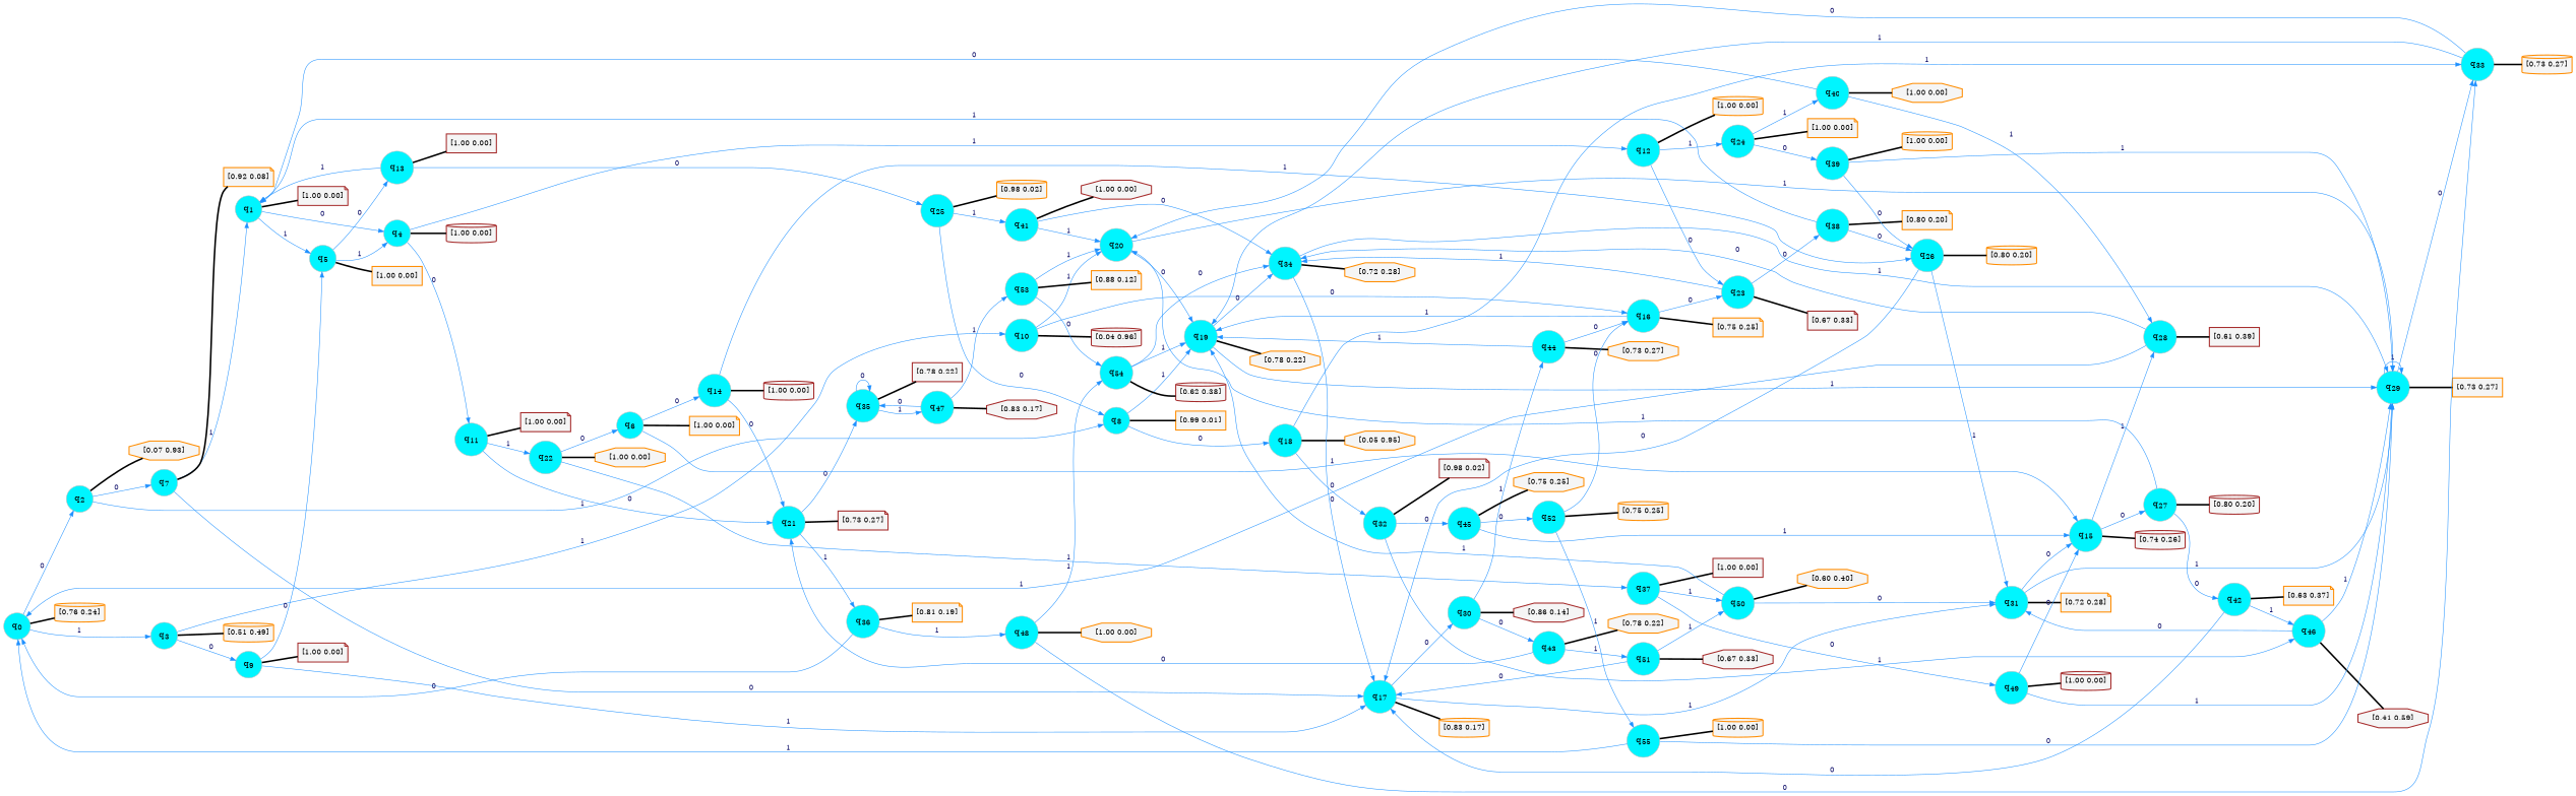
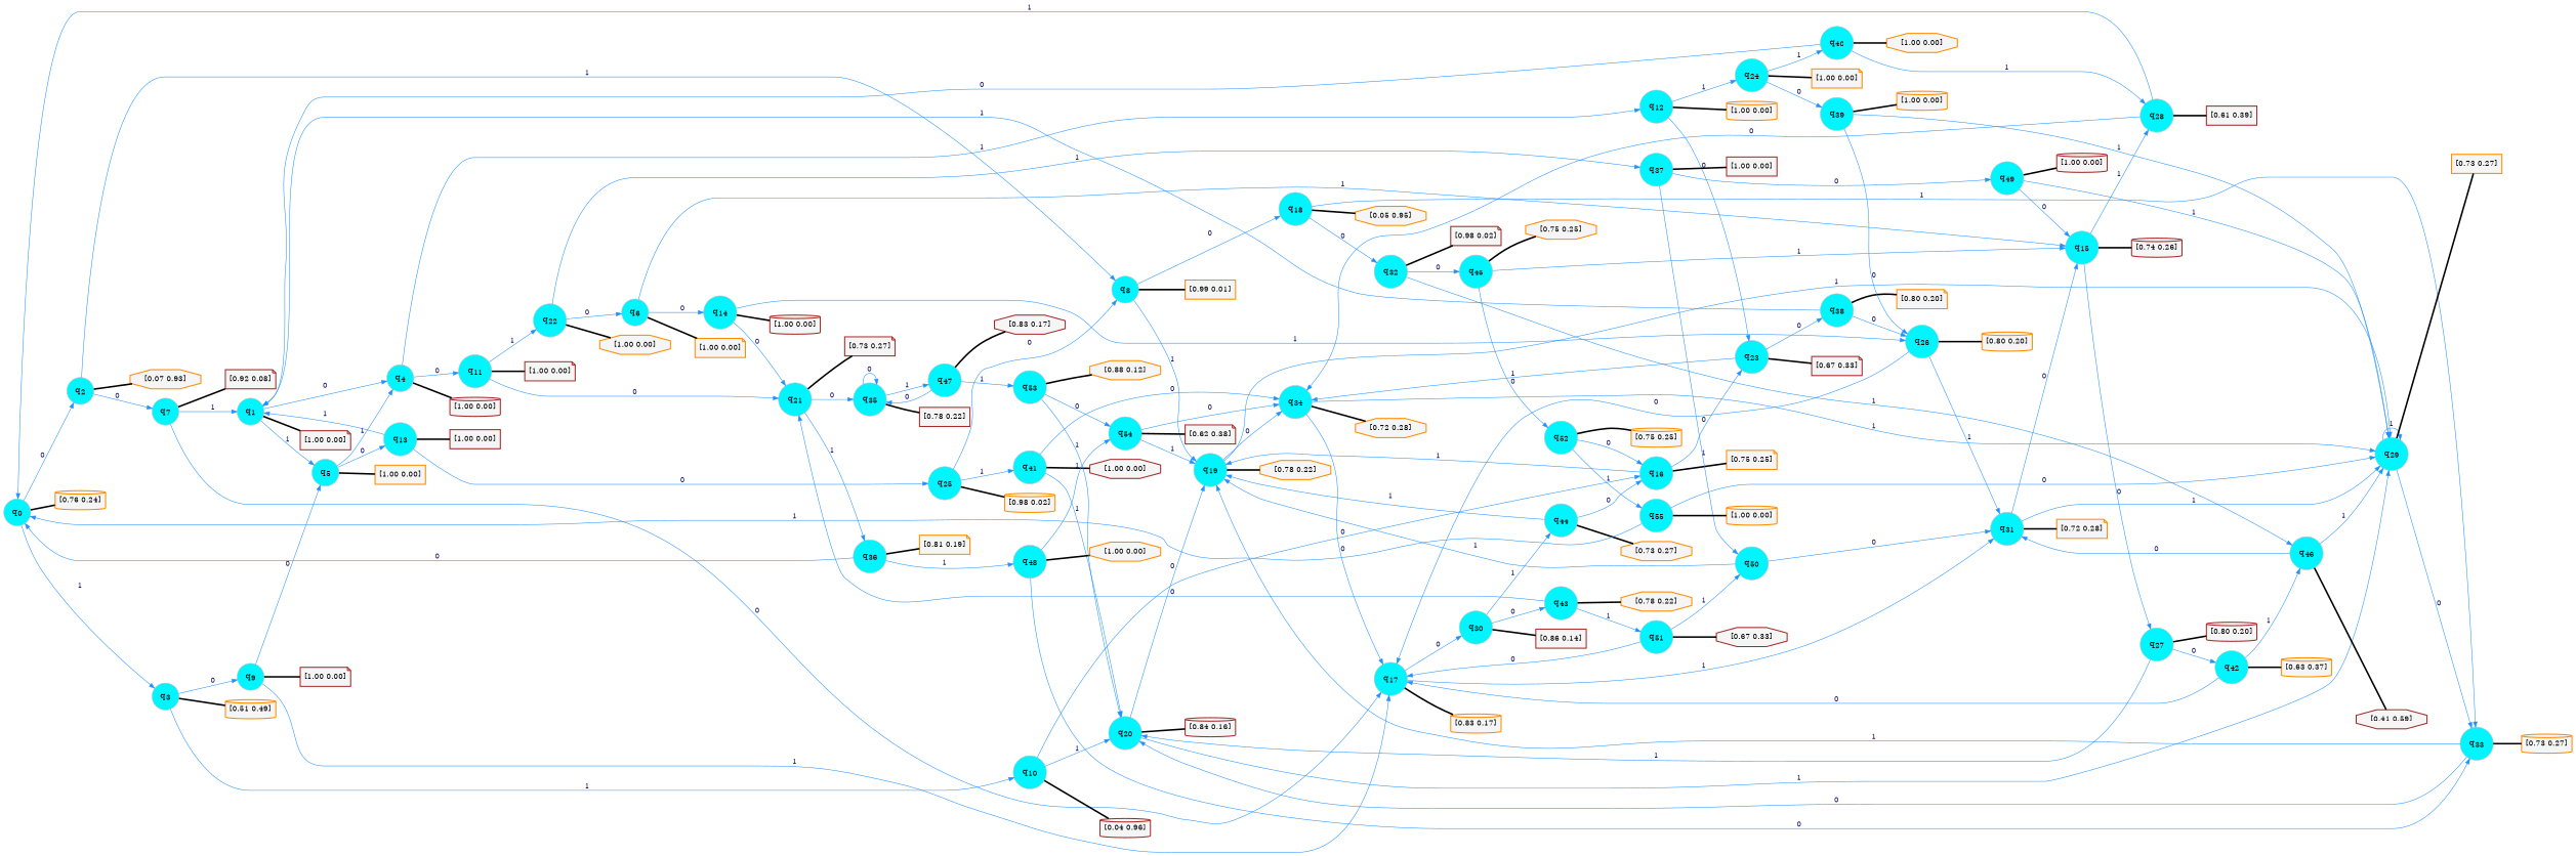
  digraph {
    fontname="DejaVu Serif"
    rankdir=LR
    node [color=gray fillcolor=turquoise1 fontcolor=black fontname="DejaVu Serif" fontsize=16 fontweight=bold shape=circle style=filled]
    edge [arrowsize=1 color=dodgerblue1 fontcolor=midnightblue fontname="DejaVu Serif" fontweight=bold penwidth=1 style=solid weight=20]
    n1 [label=<q<SUB>0</SUB>>]
    n2 [label=<q<SUB>2</SUB>>]
    n3 [label=<q<SUB>3</SUB>>]
    n4 [color=darkorange fillcolor=whitesmoke fontsize=14 label="[0.76 0.24]" penwidth=2 shape=cylinder]
    n5 [label=<q<SUB>7</SUB>>]
    n6 [label=<q<SUB>8</SUB>>]
    n7 [color=darkorange fillcolor=whitesmoke fontsize=14 label="[0.07 0.93]" penwidth=2 shape=octagon]
    n8 [label=<q<SUB>9</SUB>>]
    n9 [label=<q<SUB>10</SUB>>]
    n10 [color=darkorange fillcolor=whitesmoke fontsize=14 label="[0.51 0.49]" penwidth=2 shape=cylinder]
    n11 [label=<q<SUB>1</SUB>>]
    n12 [label=<q<SUB>4</SUB>>]
    n13 [label=<q<SUB>5</SUB>>]
    n14 [color=brown fillcolor=whitesmoke fontsize=14 label="[1.00 0.00]" penwidth=2 shape=note]
    n15 [label=<q<SUB>11</SUB>>]
    n16 [label=<q<SUB>12</SUB>>]
    n17 [color=brown fillcolor=whitesmoke fontsize=14 label="[1.00 0.00]" penwidth=2 shape=cylinder]
    n18 [label=<q<SUB>13</SUB>>]
    n19 [color=darkorange fillcolor=whitesmoke fontsize=14 label="[1.00 0.00]" penwidth=2 shape=box]
    n20 [label=<q<SUB>17</SUB>>]
-   n21 [color=darkorange fillcolor=whitesmoke fontsize=14 label="[0.92 0.08]" penwidth=2 shape=note]
+   n21 [color=brown fillcolor=whitesmoke fontsize=14 label="[0.92 0.08]" penwidth=2 shape=note]
    n22 [label=<q<SUB>18</SUB>>]
    n23 [label=<q<SUB>19</SUB>>]
    n24 [color=darkorange fillcolor=whitesmoke fontsize=14 label="[0.99 0.01]" penwidth=2 shape=box]
    n25 [color=brown fillcolor=whitesmoke fontsize=14 label="[1.00 0.00]" penwidth=2 shape=note]
    n26 [label=<q<SUB>16</SUB>>]
    n27 [label=<q<SUB>20</SUB>>]
    n28 [color=brown fillcolor=whitesmoke fontsize=14 label="[0.04 0.96]" penwidth=2 shape=cylinder]
    n29 [label=<q<SUB>21</SUB>>]
    n30 [label=<q<SUB>22</SUB>>]
    n31 [color=brown fillcolor=whitesmoke fontsize=14 label="[1.00 0.00]" penwidth=2 shape=note]
    n32 [label=<q<SUB>23</SUB>>]
    n33 [label=<q<SUB>24</SUB>>]
    n34 [color=darkorange fillcolor=whitesmoke fontsize=14 label="[1.00 0.00]" penwidth=2 shape=cylinder]
    n35 [label=<q<SUB>25</SUB>>]
    n36 [color=brown fillcolor=whitesmoke fontsize=14 label="[1.00 0.00]" penwidth=2 shape=box]
    n37 [label=<q<SUB>6</SUB>>]
    n38 [label=<q<SUB>14</SUB>>]
    n39 [label=<q<SUB>15</SUB>>]
    n40 [color=darkorange fillcolor=whitesmoke fontsize=14 label="[1.00 0.00]" penwidth=2 shape=note]
    n41 [label=<q<SUB>26</SUB>>]
    n42 [color=brown fillcolor=whitesmoke fontsize=14 label="[1.00 0.00]" penwidth=2 shape=cylinder]
    n43 [label=<q<SUB>27</SUB>>]
    n44 [label=<q<SUB>28</SUB>>]
    n45 [color=brown fillcolor=whitesmoke fontsize=14 label="[0.74 0.26]" penwidth=2 shape=cylinder]
    n46 [label=<q<SUB>30</SUB>>]
    n47 [label=<q<SUB>31</SUB>>]
    n48 [color=darkorange fillcolor=whitesmoke fontsize=14 label="[0.83 0.17]" penwidth=2 shape=cylinder]
    n49 [label=<q<SUB>32</SUB>>]
    n50 [label=<q<SUB>33</SUB>>]
    n51 [color=darkorange fillcolor=whitesmoke fontsize=14 label="[0.05 0.95]" penwidth=2 shape=octagon]
    n52 [label=<q<SUB>29</SUB>>]
    n53 [label=<q<SUB>34</SUB>>]
    n54 [color=darkorange fillcolor=whitesmoke fontsize=14 label="[0.78 0.22]" penwidth=2 shape=octagon]
    n55 [color=darkorange fillcolor=whitesmoke fontsize=14 label="[0.75 0.25]" penwidth=2 shape=note]
+   n56 [color=brown fillcolor=whitesmoke fontsize=14 label="[0.84 0.16]" penwidth=2 shape=cylinder]
    n57 [label=<q<SUB>35</SUB>>]
    n58 [label=<q<SUB>36</SUB>>]
    n59 [color=brown fillcolor=whitesmoke fontsize=14 label="[0.73 0.27]" penwidth=2 shape=note]
    n60 [label=<q<SUB>37</SUB>>]
    n61 [color=darkorange fillcolor=whitesmoke fontsize=14 label="[1.00 0.00]" penwidth=2 shape=octagon]
    n62 [label=<q<SUB>38</SUB>>]
    n63 [color=brown fillcolor=whitesmoke fontsize=14 label="[0.67 0.33]" penwidth=2 shape=note]
    n64 [label=<q<SUB>39</SUB>>]
    n65 [label=<q<SUB>40</SUB>>]
    n66 [color=darkorange fillcolor=whitesmoke fontsize=14 label="[1.00 0.00]" penwidth=2 shape=note]
    n67 [label=<q<SUB>41</SUB>>]
    n68 [color=darkorange fillcolor=whitesmoke fontsize=14 label="[0.98 0.02]" penwidth=2 shape=cylinder]
    n69 [color=darkorange fillcolor=whitesmoke fontsize=14 label="[0.80 0.20]" penwidth=2 shape=cylinder]
    n70 [label=<q<SUB>42</SUB>>]
    n71 [color=brown fillcolor=whitesmoke fontsize=14 label="[0.80 0.20]" penwidth=2 shape=cylinder]
    n72 [color=brown fillcolor=whitesmoke fontsize=14 label="[0.61 0.39]" penwidth=2 shape=box]
    n73 [label=<q<SUB>43</SUB>>]
    n74 [label=<q<SUB>44</SUB>>]
-   n75 [color=brown fillcolor=whitesmoke fontsize=14 label="[0.86 0.14]" penwidth=2 shape=octagon]
+   n75 [color=brown fillcolor=whitesmoke fontsize=14 label="[0.86 0.14]" penwidth=2 shape=box]
    n76 [color=darkorange fillcolor=whitesmoke fontsize=14 label="[0.72 0.28]" penwidth=2 shape=note]
    n77 [label=<q<SUB>45</SUB>>]
    n78 [label=<q<SUB>46</SUB>>]
    n79 [color=brown fillcolor=whitesmoke fontsize=14 label="[0.98 0.02]" penwidth=2 shape=note]
    n80 [color=darkorange fillcolor=whitesmoke fontsize=14 label="[0.73 0.27]" penwidth=2 shape=cylinder]
    n81 [color=darkorange fillcolor=whitesmoke fontsize=14 label="[0.73 0.27]" penwidth=2 shape=box]
    n82 [color=darkorange fillcolor=whitesmoke fontsize=14 label="[0.72 0.28]" penwidth=2 shape=octagon]
    n83 [label=<q<SUB>47</SUB>>]
    n84 [color=brown fillcolor=whitesmoke fontsize=14 label="[0.78 0.22]" penwidth=2 shape=box]
    n85 [label=<q<SUB>48</SUB>>]
    n86 [color=darkorange fillcolor=whitesmoke fontsize=14 label="[0.81 0.19]" penwidth=2 shape=note]
    n87 [label=<q<SUB>49</SUB>>]
    n88 [label=<q<SUB>50</SUB>>]
    n89 [color=brown fillcolor=whitesmoke fontsize=14 label="[1.00 0.00]" penwidth=2 shape=box]
    n90 [color=darkorange fillcolor=whitesmoke fontsize=14 label="[0.80 0.20]" penwidth=2 shape=note]
    n91 [color=darkorange fillcolor=whitesmoke fontsize=14 label="[1.00 0.00]" penwidth=2 shape=cylinder]
    n92 [color=darkorange fillcolor=whitesmoke fontsize=14 label="[1.00 0.00]" penwidth=2 shape=octagon]
    n93 [color=brown fillcolor=whitesmoke fontsize=14 label="[1.00 0.00]" penwidth=2 shape=octagon]
-   n94 [color=darkorange fillcolor=whitesmoke fontsize=14 label="[0.63 0.37]" penwidth=2 shape=note]
+   n94 [color=darkorange fillcolor=whitesmoke fontsize=14 label="[0.63 0.37]" penwidth=2 shape=cylinder]
    n95 [label=<q<SUB>51</SUB>>]
    n96 [color=darkorange fillcolor=whitesmoke fontsize=14 label="[0.78 0.22]" penwidth=2 shape=octagon]
    n97 [color=darkorange fillcolor=whitesmoke fontsize=14 label="[0.73 0.27]" penwidth=2 shape=octagon]
    n98 [label=<q<SUB>52</SUB>>]
    n99 [color=darkorange fillcolor=whitesmoke fontsize=14 label="[0.75 0.25]" penwidth=2 shape=octagon]
    n100 [color=brown fillcolor=whitesmoke fontsize=14 label="[0.41 0.59]" penwidth=2 shape=octagon]
    n101 [label=<q<SUB>53</SUB>>]
    n102 [color=brown fillcolor=whitesmoke fontsize=14 label="[0.83 0.17]" penwidth=2 shape=octagon]
    n103 [label=<q<SUB>54</SUB>>]
    n104 [color=darkorange fillcolor=whitesmoke fontsize=14 label="[1.00 0.00]" penwidth=2 shape=octagon]
    n105 [color=brown fillcolor=whitesmoke fontsize=14 label="[1.00 0.00]" penwidth=2 shape=cylinder]
-   n106 [color=darkorange fillcolor=whitesmoke fontsize=14 label="[0.60 0.40]" penwidth=2 shape=octagon]
    n107 [color=brown fillcolor=whitesmoke fontsize=14 label="[0.67 0.33]" penwidth=2 shape=octagon]
    n108 [label=<q<SUB>55</SUB>>]
    n109 [color=darkorange fillcolor=whitesmoke fontsize=14 label="[0.75 0.25]" penwidth=2 shape=cylinder]
-   n110 [color=darkorange fillcolor=whitesmoke fontsize=14 label="[0.88 0.12]" penwidth=2 shape=note]
-   n111 [color=brown fillcolor=whitesmoke fontsize=14 label="[0.62 0.38]" penwidth=2 shape=cylinder]
+   n110 [color=darkorange fillcolor=whitesmoke fontsize=14 label="[0.88 0.12]" penwidth=2 shape=octagon]
+   n111 [color=brown fillcolor=whitesmoke fontsize=14 label="[0.62 0.38]" penwidth=2 shape=note]
    n112 [color=darkorange fillcolor=whitesmoke fontsize=14 label="[1.00 0.00]" penwidth=2 shape=cylinder]
    n1 -> n2 [label=0]
    n1 -> n3 [label=1]
    n1 -> n4 [arrowhead=none color=black penwidth=3]
    n2 -> n5 [label=0]
    n2 -> n6 [label=1]
    n2 -> n7 [arrowhead=none color=black penwidth=3]
    n3 -> n8 [label=0]
    n3 -> n9 [label=1]
    n3 -> n10 [arrowhead=none color=black penwidth=3]
    n5 -> n11 [label=1]
    n5 -> n20 [label=0]
    n5 -> n21 [arrowhead=none color=black penwidth=3]
    n6 -> n22 [label=0]
    n6 -> n23 [label=1]
    n6 -> n24 [arrowhead=none color=black penwidth=3]
    n8 -> n13 [label=0]
    n8 -> n20 [label=1]
    n8 -> n25 [arrowhead=none color=black penwidth=3]
    n9 -> n26 [label=0]
    n9 -> n27 [label=1]
    n9 -> n28 [arrowhead=none color=black penwidth=3]
    n11 -> n12 [label=0]
    n11 -> n13 [label=1]
    n11 -> n14 [arrowhead=none color=black penwidth=3]
    n12 -> n15 [label=0]
    n12 -> n16 [label=1]
    n12 -> n17 [arrowhead=none color=black penwidth=3]
    n13 -> n12 [label=1]
    n13 -> n18 [label=0]
    n13 -> n19 [arrowhead=none color=black penwidth=3]
    n15 -> n29 [label=0]
    n15 -> n30 [label=1]
    n15 -> n31 [arrowhead=none color=black penwidth=3]
    n16 -> n32 [label=0]
    n16 -> n33 [label=1]
    n16 -> n34 [arrowhead=none color=black penwidth=3]
    n18 -> n11 [label=1]
    n18 -> n35 [label=0]
    n18 -> n36 [arrowhead=none color=black penwidth=3]
    n20 -> n46 [label=0]
    n20 -> n47 [label=1]
    n20 -> n48 [arrowhead=none color=black penwidth=3]
    n22 -> n49 [label=0]
    n22 -> n50 [label=1]
    n22 -> n51 [arrowhead=none color=black penwidth=3]
    n23 -> n52 [label=1]
    n23 -> n53 [label=0]
    n23 -> n54 [arrowhead=none color=black penwidth=3]
    n26 -> n23 [label=1]
    n26 -> n32 [label=0]
    n26 -> n55 [arrowhead=none color=black penwidth=3]
    n27 -> n23 [label=0]
    n27 -> n52 [label=1]
+   n27 -> n56 [arrowhead=none color=black penwidth=3]
    n29 -> n57 [label=0]
    n29 -> n58 [label=1]
    n29 -> n59 [arrowhead=none color=black penwidth=3]
    n30 -> n37 [label=0]
    n30 -> n60 [label=1]
    n30 -> n61 [arrowhead=none color=black penwidth=3]
    n32 -> n53 [label=1]
    n32 -> n62 [label=0]
    n32 -> n63 [arrowhead=none color=black penwidth=3]
    n33 -> n64 [label=0]
    n33 -> n65 [label=1]
    n33 -> n66 [arrowhead=none color=black penwidth=3]
    n35 -> n6 [label=0]
    n35 -> n67 [label=1]
    n35 -> n68 [arrowhead=none color=black penwidth=3]
    n37 -> n38 [label=0]
    n37 -> n39 [label=1]
    n37 -> n40 [arrowhead=none color=black penwidth=3]
    n38 -> n29 [label=0]
    n38 -> n41 [label=1]
    n38 -> n42 [arrowhead=none color=black penwidth=3]
    n39 -> n43 [label=0]
    n39 -> n44 [label=1]
    n39 -> n45 [arrowhead=none color=black penwidth=3]
    n41 -> n20 [label=0]
    n41 -> n47 [label=1]
    n41 -> n69 [arrowhead=none color=black penwidth=3]
    n43 -> n27 [label=1]
    n43 -> n70 [label=0]
    n43 -> n71 [arrowhead=none color=black penwidth=3]
    n44 -> n1 [label=1]
    n44 -> n53 [label=0]
    n44 -> n72 [arrowhead=none color=black penwidth=3]
    n46 -> n73 [label=0]
    n46 -> n74 [label=1]
    n46 -> n75 [arrowhead=none color=black penwidth=3]
    n47 -> n39 [label=0]
    n47 -> n52 [label=1]
    n47 -> n76 [arrowhead=none color=black penwidth=3]
    n49 -> n77 [label=0]
    n49 -> n78 [label=1]
    n49 -> n79 [arrowhead=none color=black penwidth=3]
    n50 -> n23 [label=1]
    n50 -> n27 [label=0]
    n50 -> n80 [arrowhead=none color=black penwidth=3]
    n52 -> n50 [label=0]
    n52 -> n52 [label=1]
    n52 -> n81 [arrowhead=none color=black penwidth=3]
    n53 -> n20 [label=0]
    n53 -> n52 [label=1]
    n53 -> n82 [arrowhead=none color=black penwidth=3]
    n57 -> n57 [label=0]
    n57 -> n83 [label=1]
    n57 -> n84 [arrowhead=none color=black penwidth=3]
    n58 -> n1 [label=0]
    n58 -> n85 [label=1]
    n58 -> n86 [arrowhead=none color=black penwidth=3]
    n60 -> n87 [label=0]
    n60 -> n88 [label=1]
    n60 -> n89 [arrowhead=none color=black penwidth=3]
    n62 -> n11 [label=1]
    n62 -> n41 [label=0]
    n62 -> n90 [arrowhead=none color=black penwidth=3]
    n64 -> n41 [label=0]
    n64 -> n52 [label=1]
    n64 -> n91 [arrowhead=none color=black penwidth=3]
    n65 -> n11 [label=0]
    n65 -> n44 [label=1]
    n65 -> n92 [arrowhead=none color=black penwidth=3]
    n67 -> n27 [label=1]
    n67 -> n53 [label=0]
    n67 -> n93 [arrowhead=none color=black penwidth=3]
    n70 -> n20 [label=0]
    n70 -> n78 [label=1]
    n70 -> n94 [arrowhead=none color=black penwidth=3]
    n73 -> n29 [label=0]
    n73 -> n95 [label=1]
    n73 -> n96 [arrowhead=none color=black penwidth=3]
    n74 -> n23 [label=1]
    n74 -> n26 [label=0]
    n74 -> n97 [arrowhead=none color=black penwidth=3]
    n77 -> n39 [label=1]
    n77 -> n98 [label=0]
    n77 -> n99 [arrowhead=none color=black penwidth=3]
    n78 -> n47 [label=0]
    n78 -> n52 [label=1]
    n78 -> n100 [arrowhead=none color=black penwidth=3]
    n83 -> n57 [label=0]
    n83 -> n101 [label=1]
    n83 -> n102 [arrowhead=none color=black penwidth=3]
    n85 -> n50 [label=0]
    n85 -> n103 [label=1]
    n85 -> n104 [arrowhead=none color=black penwidth=3]
    n87 -> n39 [label=0]
    n87 -> n52 [label=1]
    n87 -> n105 [arrowhead=none color=black penwidth=3]
    n88 -> n23 [label=1]
    n88 -> n47 [label=0]
-   n88 -> n106 [arrowhead=none color=black penwidth=3]
    n95 -> n20 [label=0]
    n95 -> n88 [label=1]
    n95 -> n107 [arrowhead=none color=black penwidth=3]
    n98 -> n26 [label=0]
    n98 -> n108 [label=1]
    n98 -> n109 [arrowhead=none color=black penwidth=3]
    n101 -> n27 [label=1]
    n101 -> n103 [label=0]
    n101 -> n110 [arrowhead=none color=black penwidth=3]
    n103 -> n23 [label=1]
    n103 -> n53 [label=0]
    n103 -> n111 [arrowhead=none color=black penwidth=3]
    n108 -> n1 [label=1]
    n108 -> n52 [label=0]
    n108 -> n112 [arrowhead=none color=black penwidth=3]
  }
